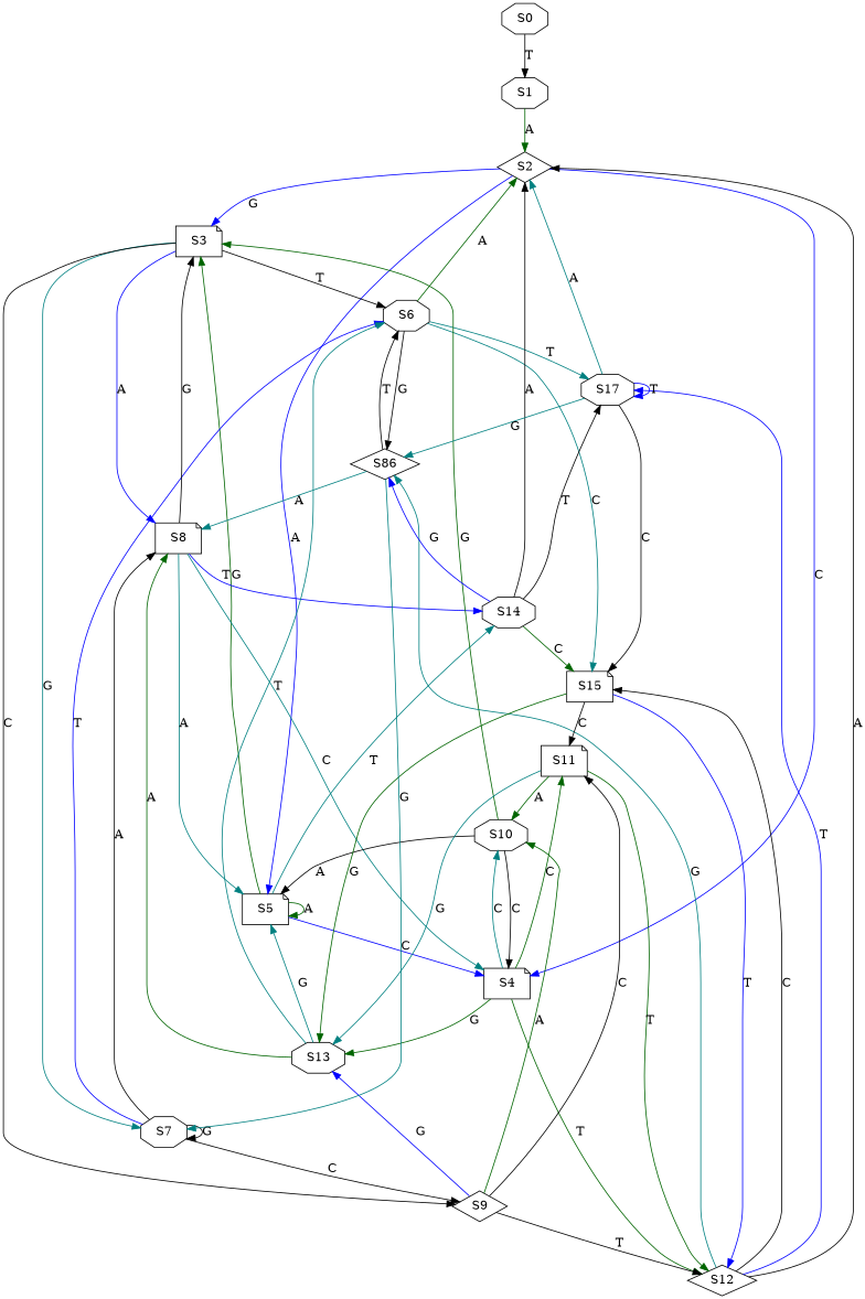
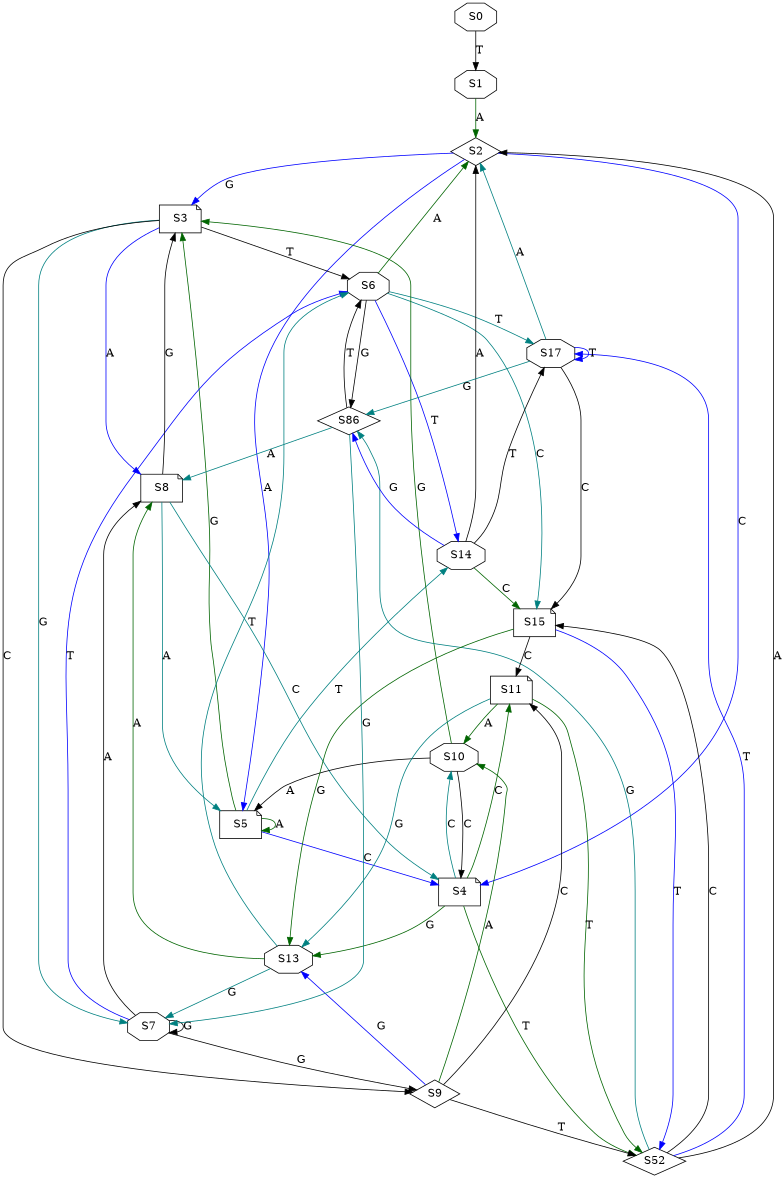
  strict digraph {
    node [shape=octagon]
    edge [color=black]
    S0
    S1
    S2 [shape=diamond]
    S3 [shape=note]
    S4 [shape=note]
    S5 [shape=note]
    S6
    S7
    S8 [shape=note]
    S9 [shape=diamond]
    S10
    S11 [shape=note]
-   S12 [shape=diamond]
+   S12 [shape=diamond label=S52]
    S13
    S14
    S15 [shape=note]
    n17 [label=S86 shape=diamond]
    S17
    S0 -> S1 [label=T]
    S1 -> S2 [color=darkgreen label=A]
    S2 -> S3 [color=blue label=G]
    S2 -> S4 [color=blue label=C]
    S2 -> S5 [color=blue label=A]
    S3 -> S6 [label=T]
    S3 -> S7 [color=teal label=G]
    S3 -> S8 [color=blue label=A]
    S3 -> S9 [label=C]
    S4 -> S10 [color=teal label=C]
    S4 -> S11 [color=darkgreen label=C]
    S4 -> S12 [color=darkgreen label=T]
    S4 -> S13 [color=darkgreen label=G]
    S5 -> S3 [color=darkgreen label=G]
    S5 -> S4 [color=blue label=C]
    S5 -> S5 [color=darkgreen label=A]
    S5 -> S14 [color=teal label=T]
    S6 -> S2 [color=darkgreen label=A]
    S6 -> S15 [color=teal label=C]
    S6 -> n17 [label=G]
    S6 -> S17 [color=teal label=T]
    S7 -> S6 [color=blue label=T]
    S7 -> S7 [label=G]
    S7 -> S8 [label=A]
-   S7 -> S9 [label=C]
+   S7 -> S9 [label=G]
    S8 -> S3 [label=G]
    S8 -> S4 [color=teal label=C]
    S8 -> S5 [color=teal label=A]
-   S8 -> S14 [color=blue label=T]
+   S6 -> S14 [color=blue label=T]
    S9 -> S10 [color=darkgreen label=A]
    S9 -> S11 [label=C]
    S9 -> S12 [label=T]
    S9 -> S13 [color=blue label=G]
    S10 -> S3 [color=darkgreen label=G]
    S10 -> S4 [label=C]
    S10 -> S5 [label=A]
    S11 -> S10 [color=darkgreen label=A]
    S11 -> S12 [color=darkgreen label=T]
    S11 -> S13 [color=teal label=G]
    S12 -> S2 [label=A]
    S12 -> S15 [label=C]
    S12 -> n17 [color=teal label=G]
    S12 -> S17 [color=blue label=T]
    S13 -> S6 [color=teal label=T]
-   S13 -> S5 [color=teal label=G]
+   S13 -> S7 [color=teal label=G]
    S13 -> S8 [color=darkgreen label=A]
    S14 -> S2 [label=A]
    S14 -> S15 [color=darkgreen label=C]
    S14 -> n17 [color=blue label=G]
    S14 -> S17 [label=T]
    S15 -> S11 [label=C]
    S15 -> S12 [color=blue label=T]
    S15 -> S13 [color=darkgreen label=G]
    n17 -> S6 [label=T]
    n17 -> S7 [color=teal label=G]
    n17 -> S8 [color=teal label=A]
    S17 -> S2 [color=teal label=A]
    S17 -> S15 [label=C]
    S17 -> n17 [color=teal label=G]
    S17 -> S17 [color=blue label=T]
  }
